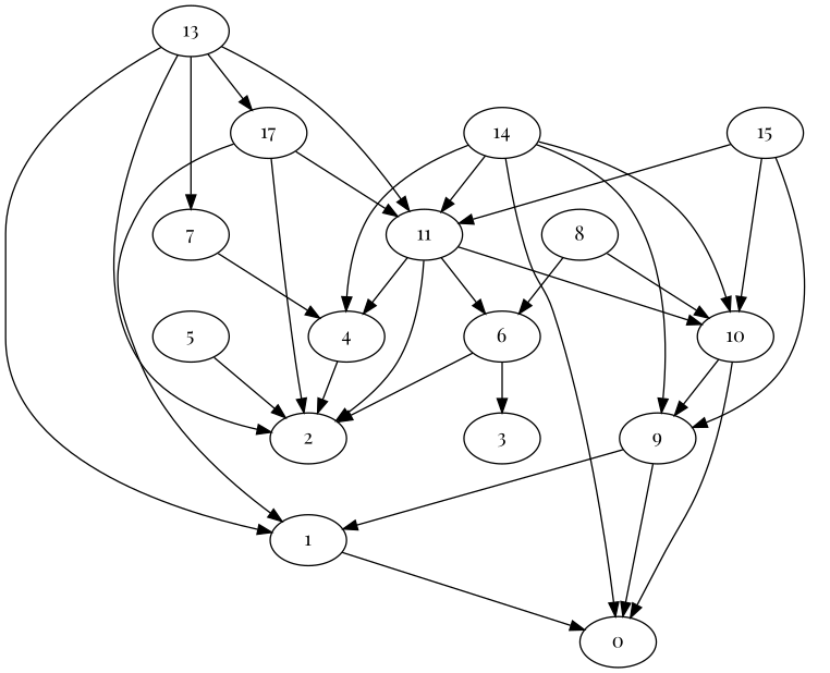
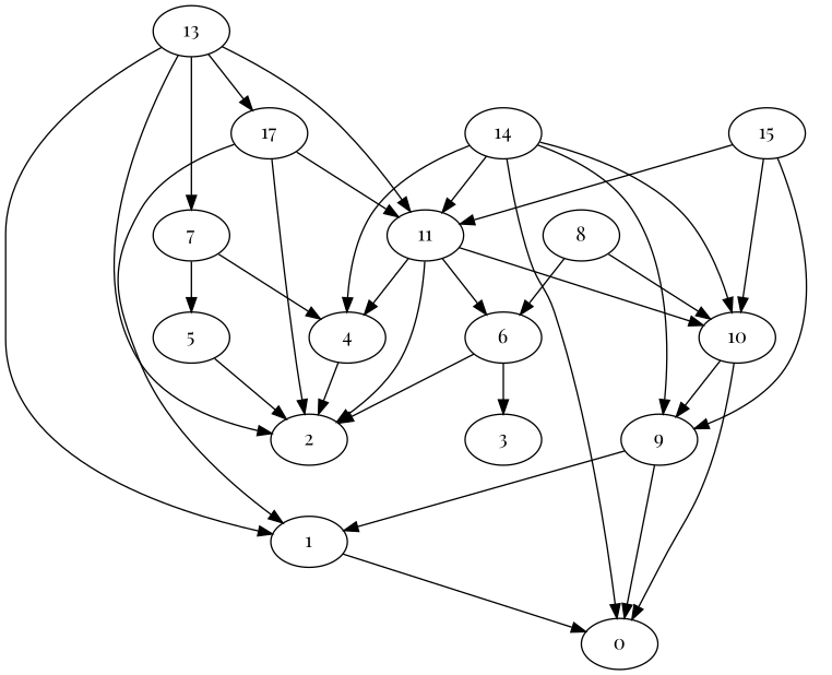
  digraph {
    fontname="Playfair Display"
    node [Weight=16 fontname="Playfair Display"]
    edge [Weight=6 fontname="Playfair Display"]
    13 [Weight=12]
    n2 [Weight=18 label=17]
    11
    7 [Weight=7]
    1 [Weight=9]
    2 [Weight=18]
    10 [Weight=5]
    4 [Weight=5]
    6
    5 [Weight=14]
    0 [Weight=18]
    14 [Weight=9]
    9
    15
    3 [Weight=7]
    8 [Weight=21]
    13 -> n2 [Weight=4]
    13 -> 11 [Weight=10]
    13 -> 7 [Weight=10]
    13 -> 1 [Weight=9]
    13 -> 2 [Weight=5]
    n2 -> 11 [Weight=8]
    n2 -> 1 [Weight=8]
    n2 -> 2 [Weight=7]
    11 -> 2 [Weight=9]
    11 -> 10 [Weight=2]
    11 -> 4 [Weight=5]
    11 -> 6 [Weight=5]
    7 -> 4 [Weight=7]
+   7 -> 5 [Weight=7]
    1 -> 0
    10 -> 0 [Weight=3]
    10 -> 9 [Weight=10]
    4 -> 2 [Weight=4]
    6 -> 2
    6 -> 3 [Weight=4]
    5 -> 2 [Weight=9]
    14 -> 11 [Weight=10]
    14 -> 10 [Weight=7]
    14 -> 4
    14 -> 0 [Weight=8]
    14 -> 9 [Weight=2]
    9 -> 1
    9 -> 0
    15 -> 11 [Weight=3]
    15 -> 10
    15 -> 9 [Weight=4]
    8 -> 10 [Weight=3]
    8 -> 6 [Weight=8]
  }
